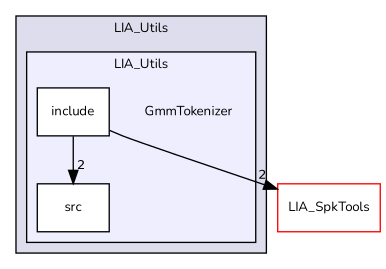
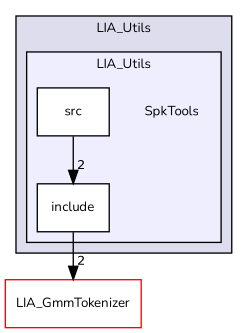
  digraph {
    compound=true
    fontname=Nunito
    node [fontname=Nunito fontsize=10 shape=box color=black fillcolor=white style=filled]
    edge [fontname=Nunito headlabel=2 labeldistance=1.5 labelfontname=Helvetica labelfontsize=10]
-   n1 [label=GmmTokenizer shape=plaintext color="" fillcolor="" style=""]
+   n1 [label=SpkTools shape=plaintext color="" fillcolor="" style=""]
    n2 [label=include]
    n3 [label=src]
-   n4 [color=red label=LIA_SpkTools]
+   n4 [color=red label=LIA_GmmTokenizer]
    subgraph cluster_1 {
      bgcolor="#ddddee"
      fontsize=10
      label=LIA_Utils
      pencolor=black
      subgraph cluster_2 {
        bgcolor="#eeeeff"
        fontsize=10
        label=LIA_Utils
        pencolor=black
        n1
        n2
        n3
      }
    }
    n2 -> n4
-   n2 -> n3
+   n3 -> n2
  }
